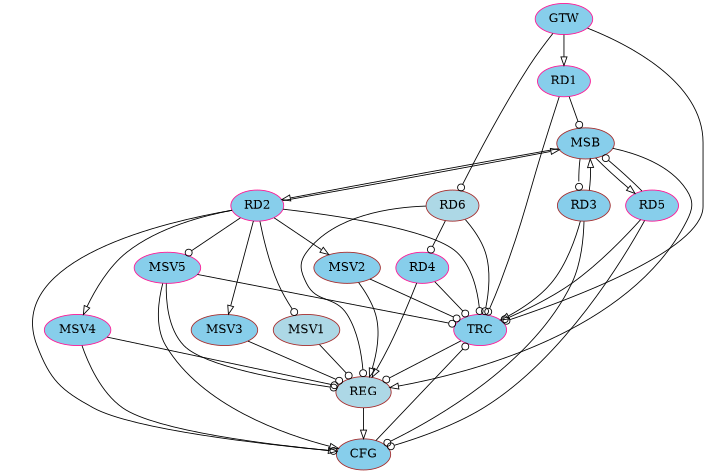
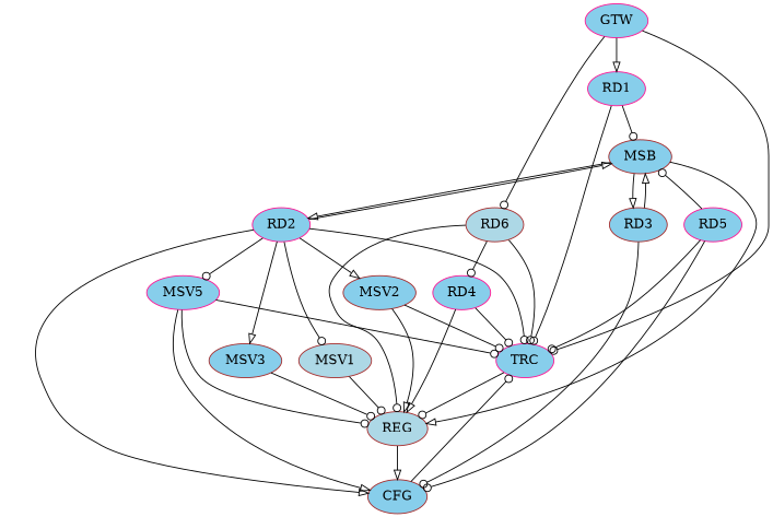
  strict digraph {
    node [color=deeppink fillcolor=skyblue style=filled]
    edge [arrowhead=odot]
    n1 [label=RD1]
    n2 [color=brown label=MSB]
    n3 [label=TRC]
    n4 [label=RD2]
    n5 [color=brown label=RD3]
    n6 [color=brown fillcolor=lightblue label=REG]
    n7 [label=RD5]
    n8 [color=brown label=CFG]
    n9 [color=brown fillcolor=lightblue label=MSV1]
    n10 [color=brown label=MSV2]
    n11 [color=brown label=MSV3]
-   n12 [label=MSV4]
    n13 [label=MSV5]
    n14 [label=RD4]
    n15 [color=brown fillcolor=lightblue label=RD6]
    n16 [label=GTW]
    n1 -> n2
    n1 -> n3
    n2 -> n4 [arrowhead=onormal]
-   n2 -> n5
+   n2 -> n5 [arrowhead=onormal]
    n2 -> n6 [arrowhead=onormal]
-   n2 -> n7 [arrowhead=onormal]
    n3 -> n6
    n4 -> n2 [arrowhead=onormal]
    n4 -> n3
    n4 -> n8 [arrowhead=onormal]
    n4 -> n9
    n4 -> n10 [arrowhead=onormal]
    n4 -> n11 [arrowhead=onormal]
-   n4 -> n12 [arrowhead=onormal]
    n4 -> n13
    n5 -> n2 [arrowhead=onormal]
-   n5 -> n3 [arrowhead=onormal]
    n5 -> n8
    n6 -> n8 [arrowhead=onormal]
    n7 -> n2
    n7 -> n3
    n7 -> n8
    n8 -> n3
    n9 -> n6
    n10 -> n3
    n10 -> n6 [arrowhead=onormal]
    n11 -> n6
-   n12 -> n6
-   n12 -> n8
    n13 -> n3
    n13 -> n6
    n13 -> n8 [arrowhead=onormal]
    n14 -> n3
    n14 -> n6 [arrowhead=onormal]
    n15 -> n3
    n15 -> n6
    n15 -> n14
    n16 -> n1 [arrowhead=onormal]
    n16 -> n3
    n16 -> n15
  }
